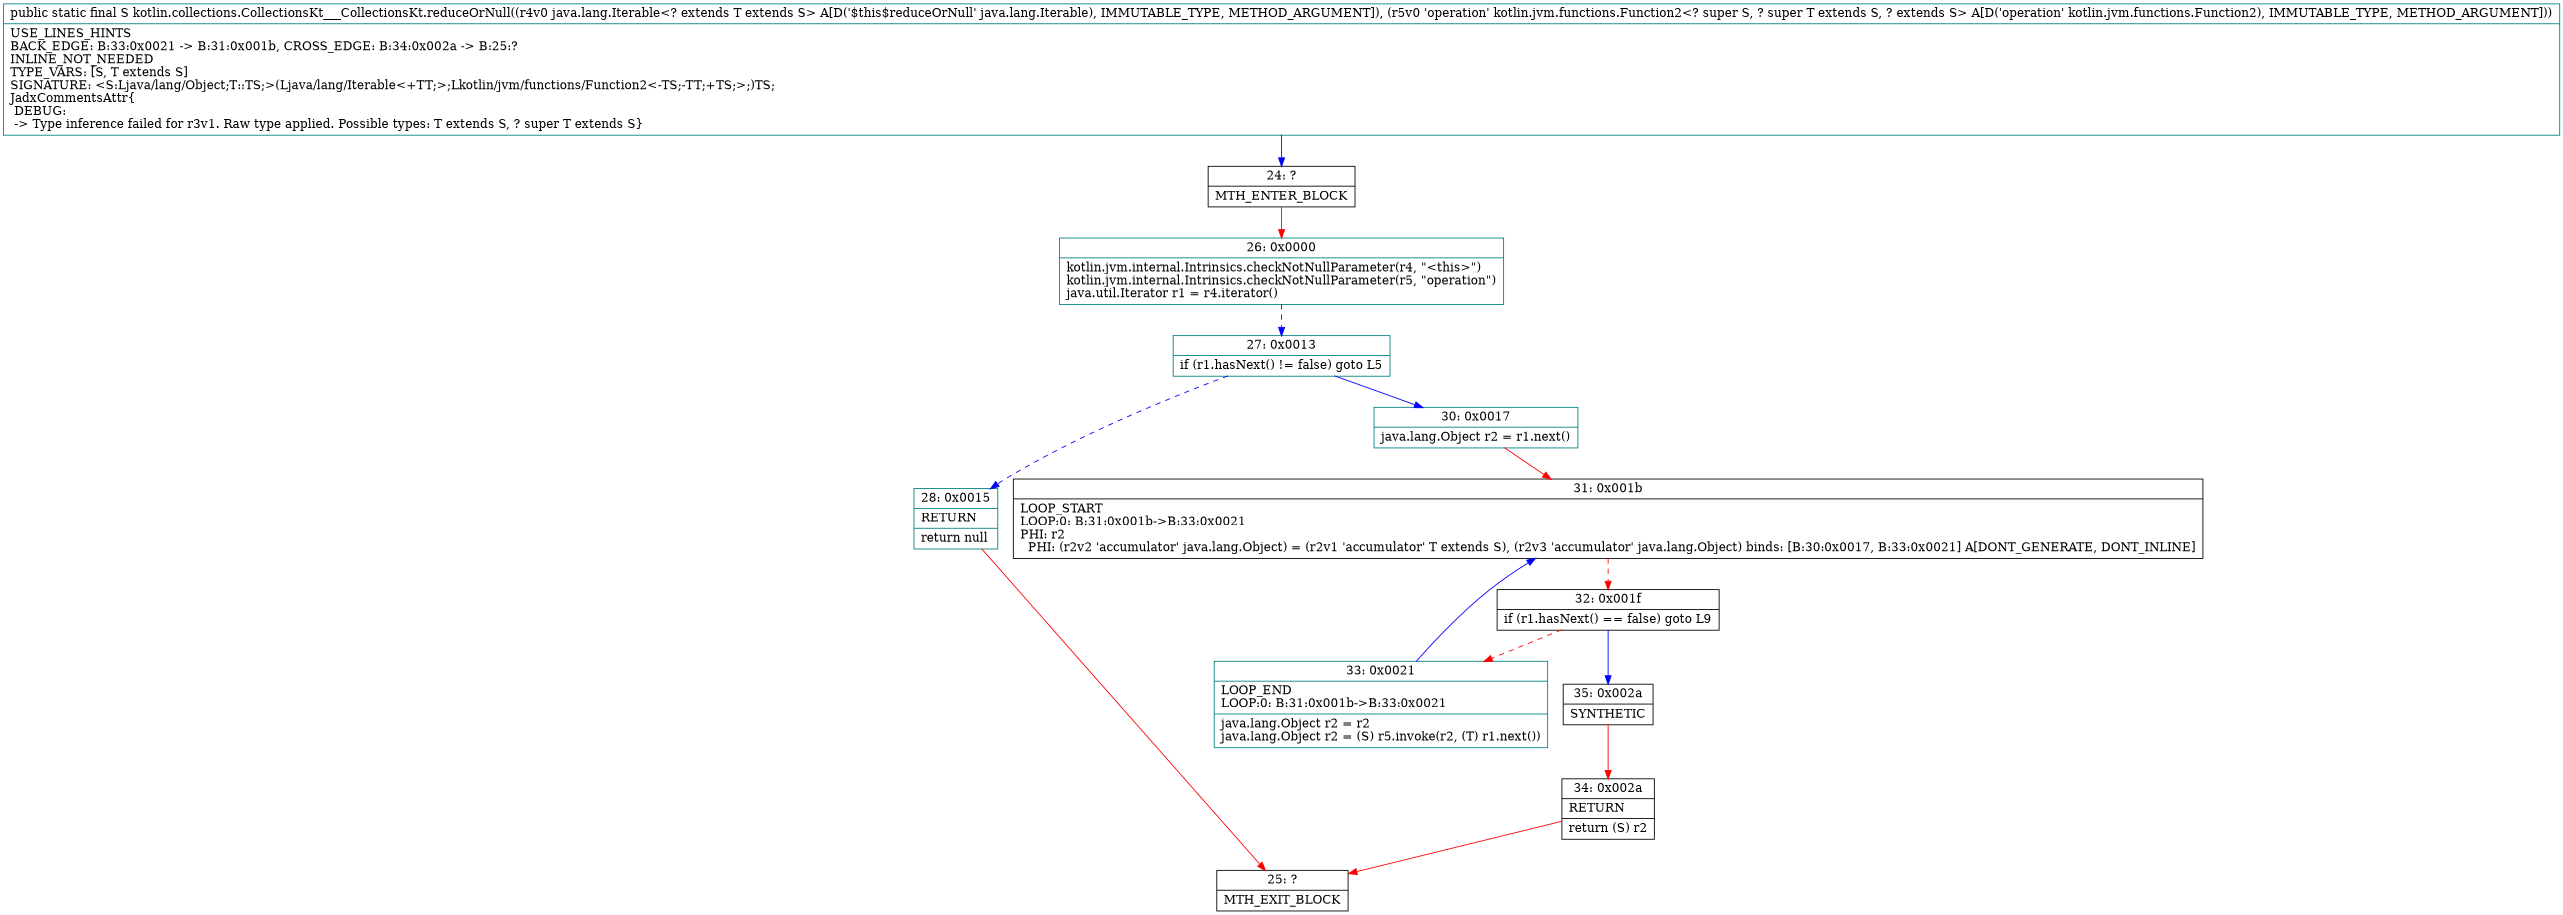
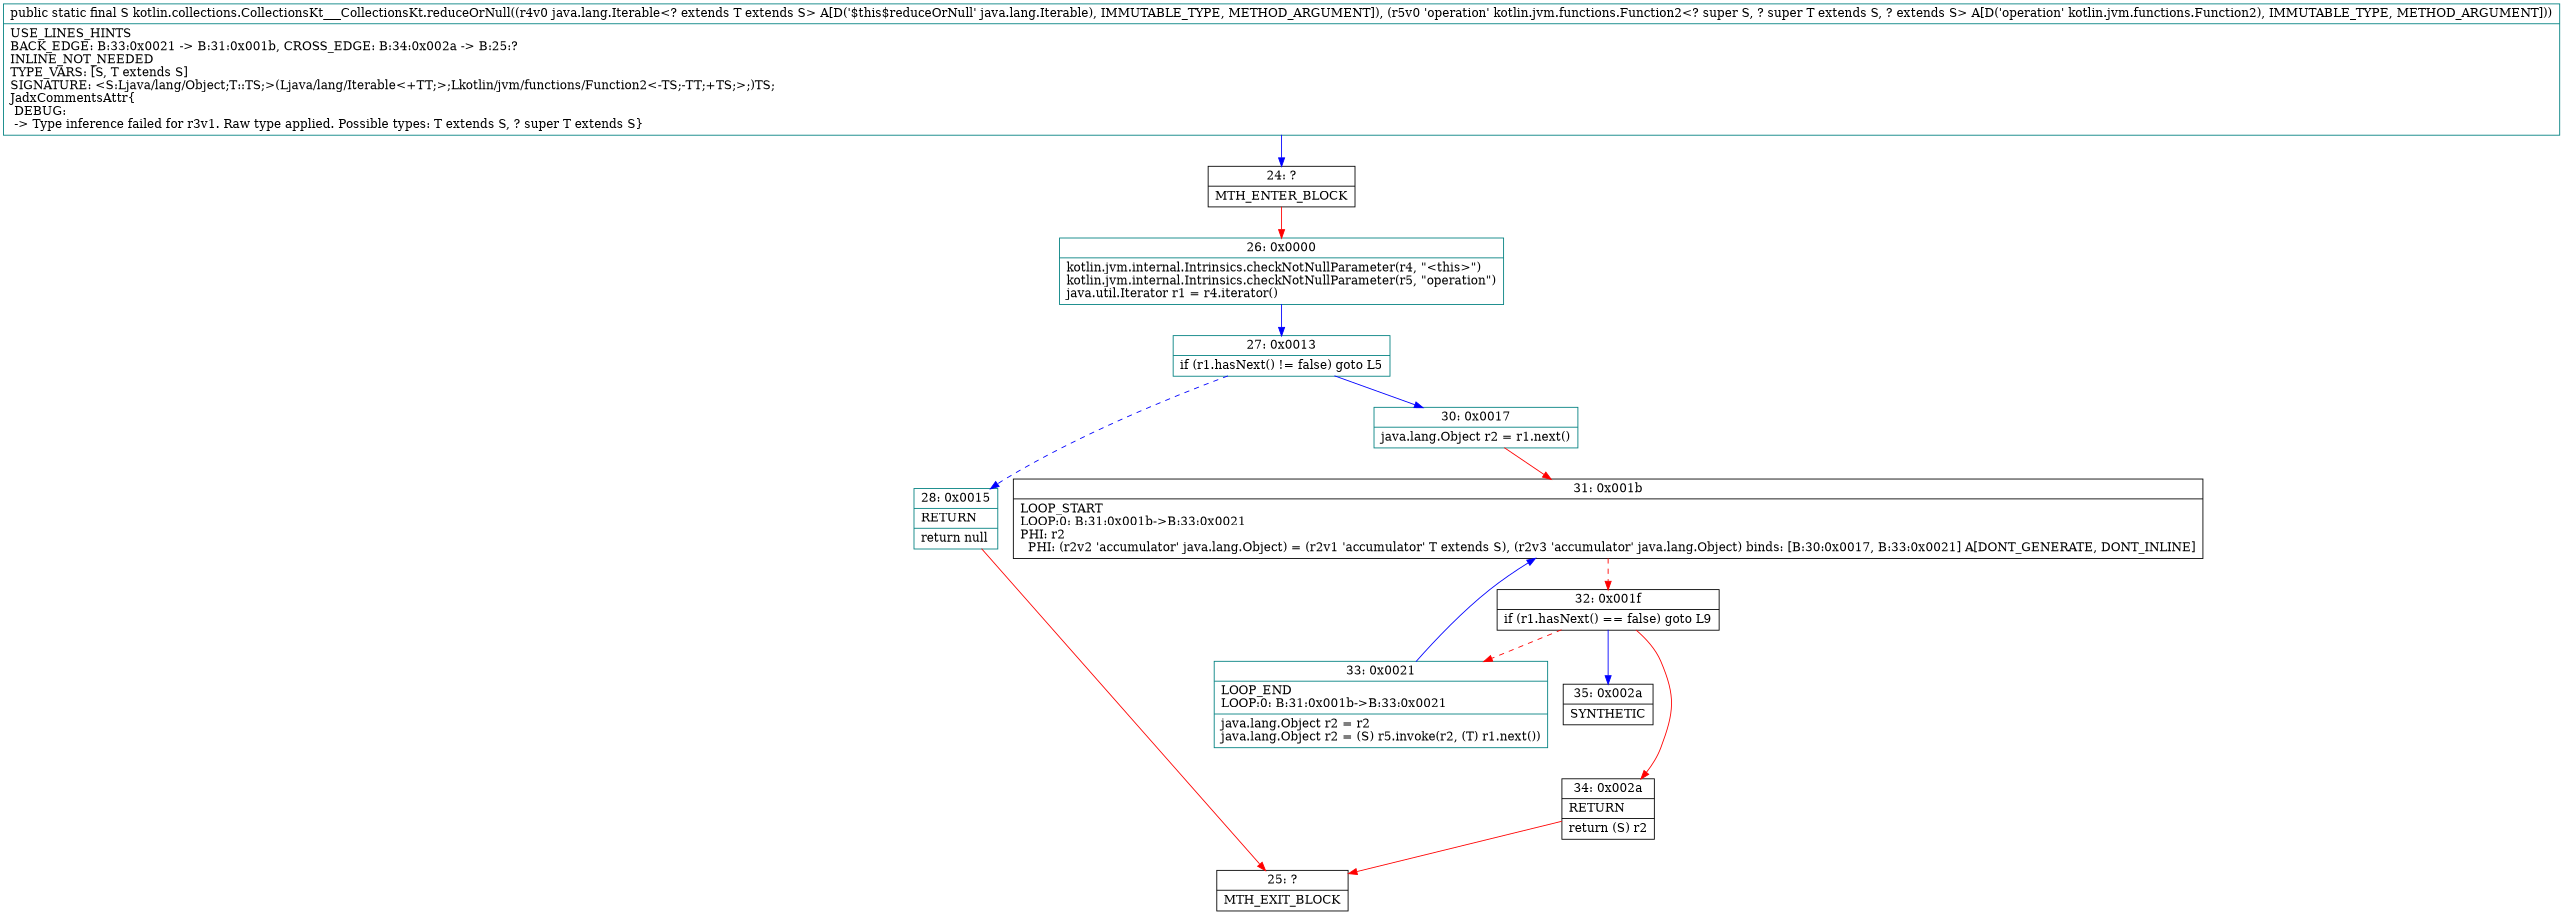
  digraph {
    node [color=black shape=record]
    edge [color=red]
    n1 [label="{24\:\ ?|MTH_ENTER_BLOCK\l}"]
    n2 [color=teal label="{26\:\ 0x0000|kotlin.jvm.internal.Intrinsics.checkNotNullParameter(r4, \"\<this\>\")\lkotlin.jvm.internal.Intrinsics.checkNotNullParameter(r5, \"operation\")\ljava.util.Iterator r1 = r4.iterator()\l}"]
    n3 [color=teal label="{27\:\ 0x0013|if (r1.hasNext() != false) goto L5\l}"]
    n4 [color=teal label="{28\:\ 0x0015|RETURN\l|return null\l}"]
    n5 [color=teal label="{30\:\ 0x0017|java.lang.Object r2 = r1.next()\l}"]
    n6 [label="{25\:\ ?|MTH_EXIT_BLOCK\l}"]
    n7 [label="{31\:\ 0x001b|LOOP_START\lLOOP:0: B:31:0x001b\-\>B:33:0x0021\lPHI: r2 \l  PHI: (r2v2 'accumulator' java.lang.Object) = (r2v1 'accumulator' T extends S), (r2v3 'accumulator' java.lang.Object) binds: [B:30:0x0017, B:33:0x0021] A[DONT_GENERATE, DONT_INLINE]\l}"]
    n8 [label="{32\:\ 0x001f|if (r1.hasNext() == false) goto L9\l}"]
    n9 [color=teal label="{33\:\ 0x0021|LOOP_END\lLOOP:0: B:31:0x001b\-\>B:33:0x0021\l|java.lang.Object r2 = r2\ljava.lang.Object r2 = (S) r5.invoke(r2, (T) r1.next())\l}"]
    n10 [label="{35\:\ 0x002a|SYNTHETIC\l}"]
    n11 [label="{34\:\ 0x002a|RETURN\l|return (S) r2\l}"]
    n12 [color=teal label="{public static final S kotlin.collections.CollectionsKt___CollectionsKt.reduceOrNull((r4v0 java.lang.Iterable\<? extends T extends S\> A[D('$this$reduceOrNull' java.lang.Iterable), IMMUTABLE_TYPE, METHOD_ARGUMENT]), (r5v0 'operation' kotlin.jvm.functions.Function2\<? super S, ? super T extends S, ? extends S\> A[D('operation' kotlin.jvm.functions.Function2), IMMUTABLE_TYPE, METHOD_ARGUMENT]))  | USE_LINES_HINTS\lBACK_EDGE: B:33:0x0021 \-\> B:31:0x001b, CROSS_EDGE: B:34:0x002a \-\> B:25:?\lINLINE_NOT_NEEDED\lTYPE_VARS: [S, T extends S]\lSIGNATURE: \<S:Ljava\/lang\/Object;T::TS;\>(Ljava\/lang\/Iterable\<+TT;\>;Lkotlin\/jvm\/functions\/Function2\<\-TS;\-TT;+TS;\>;)TS;\lJadxCommentsAttr\{\l DEBUG: \l \-\> Type inference failed for r3v1. Raw type applied. Possible types: T extends S, ? super T extends S\}\l}"]
    n1 -> n2
-   n2 -> n3 [color=blue style=dashed]
+   n2 -> n3 [color=blue]
    n3 -> n4 [color=blue style=dashed]
    n3 -> n5 [color=blue]
    n4 -> n6
    n5 -> n7
    n7 -> n8 [style=dashed]
    n8 -> n9 [style=dashed]
    n8 -> n10 [color=blue]
    n9 -> n7 [color=blue]
-   n10 -> n11
+   n8 -> n11
    n11 -> n6
    n12 -> n1 [color=blue]
  }
